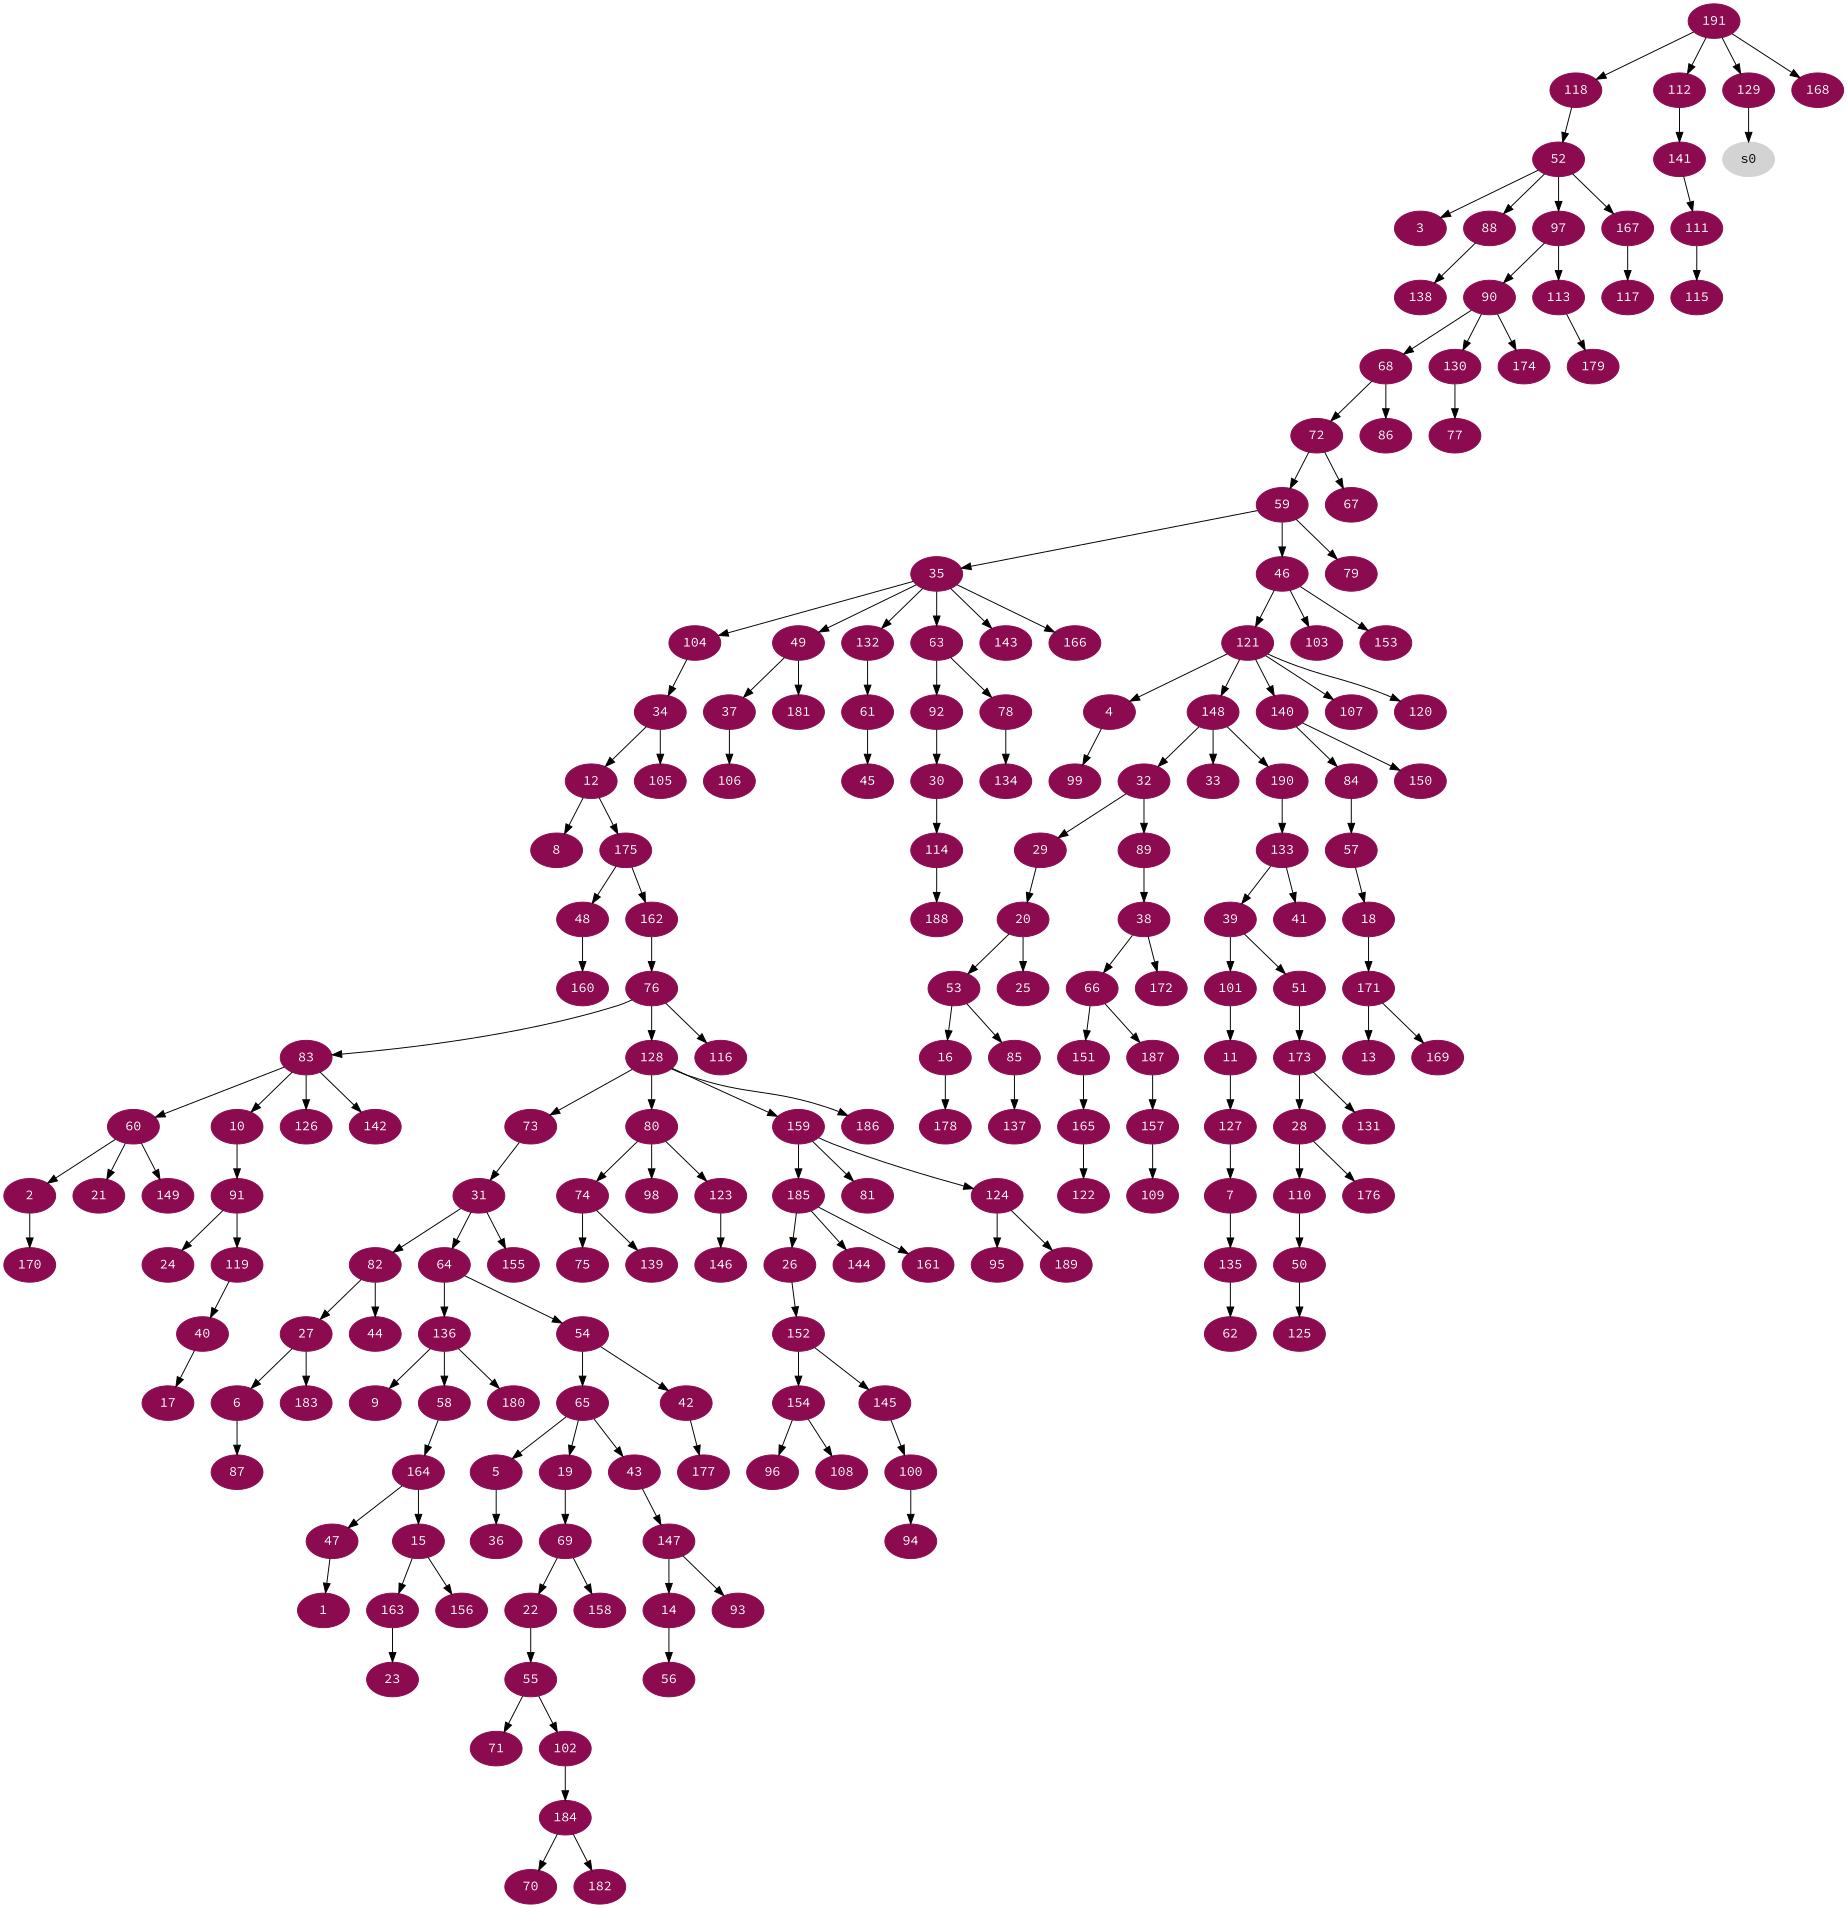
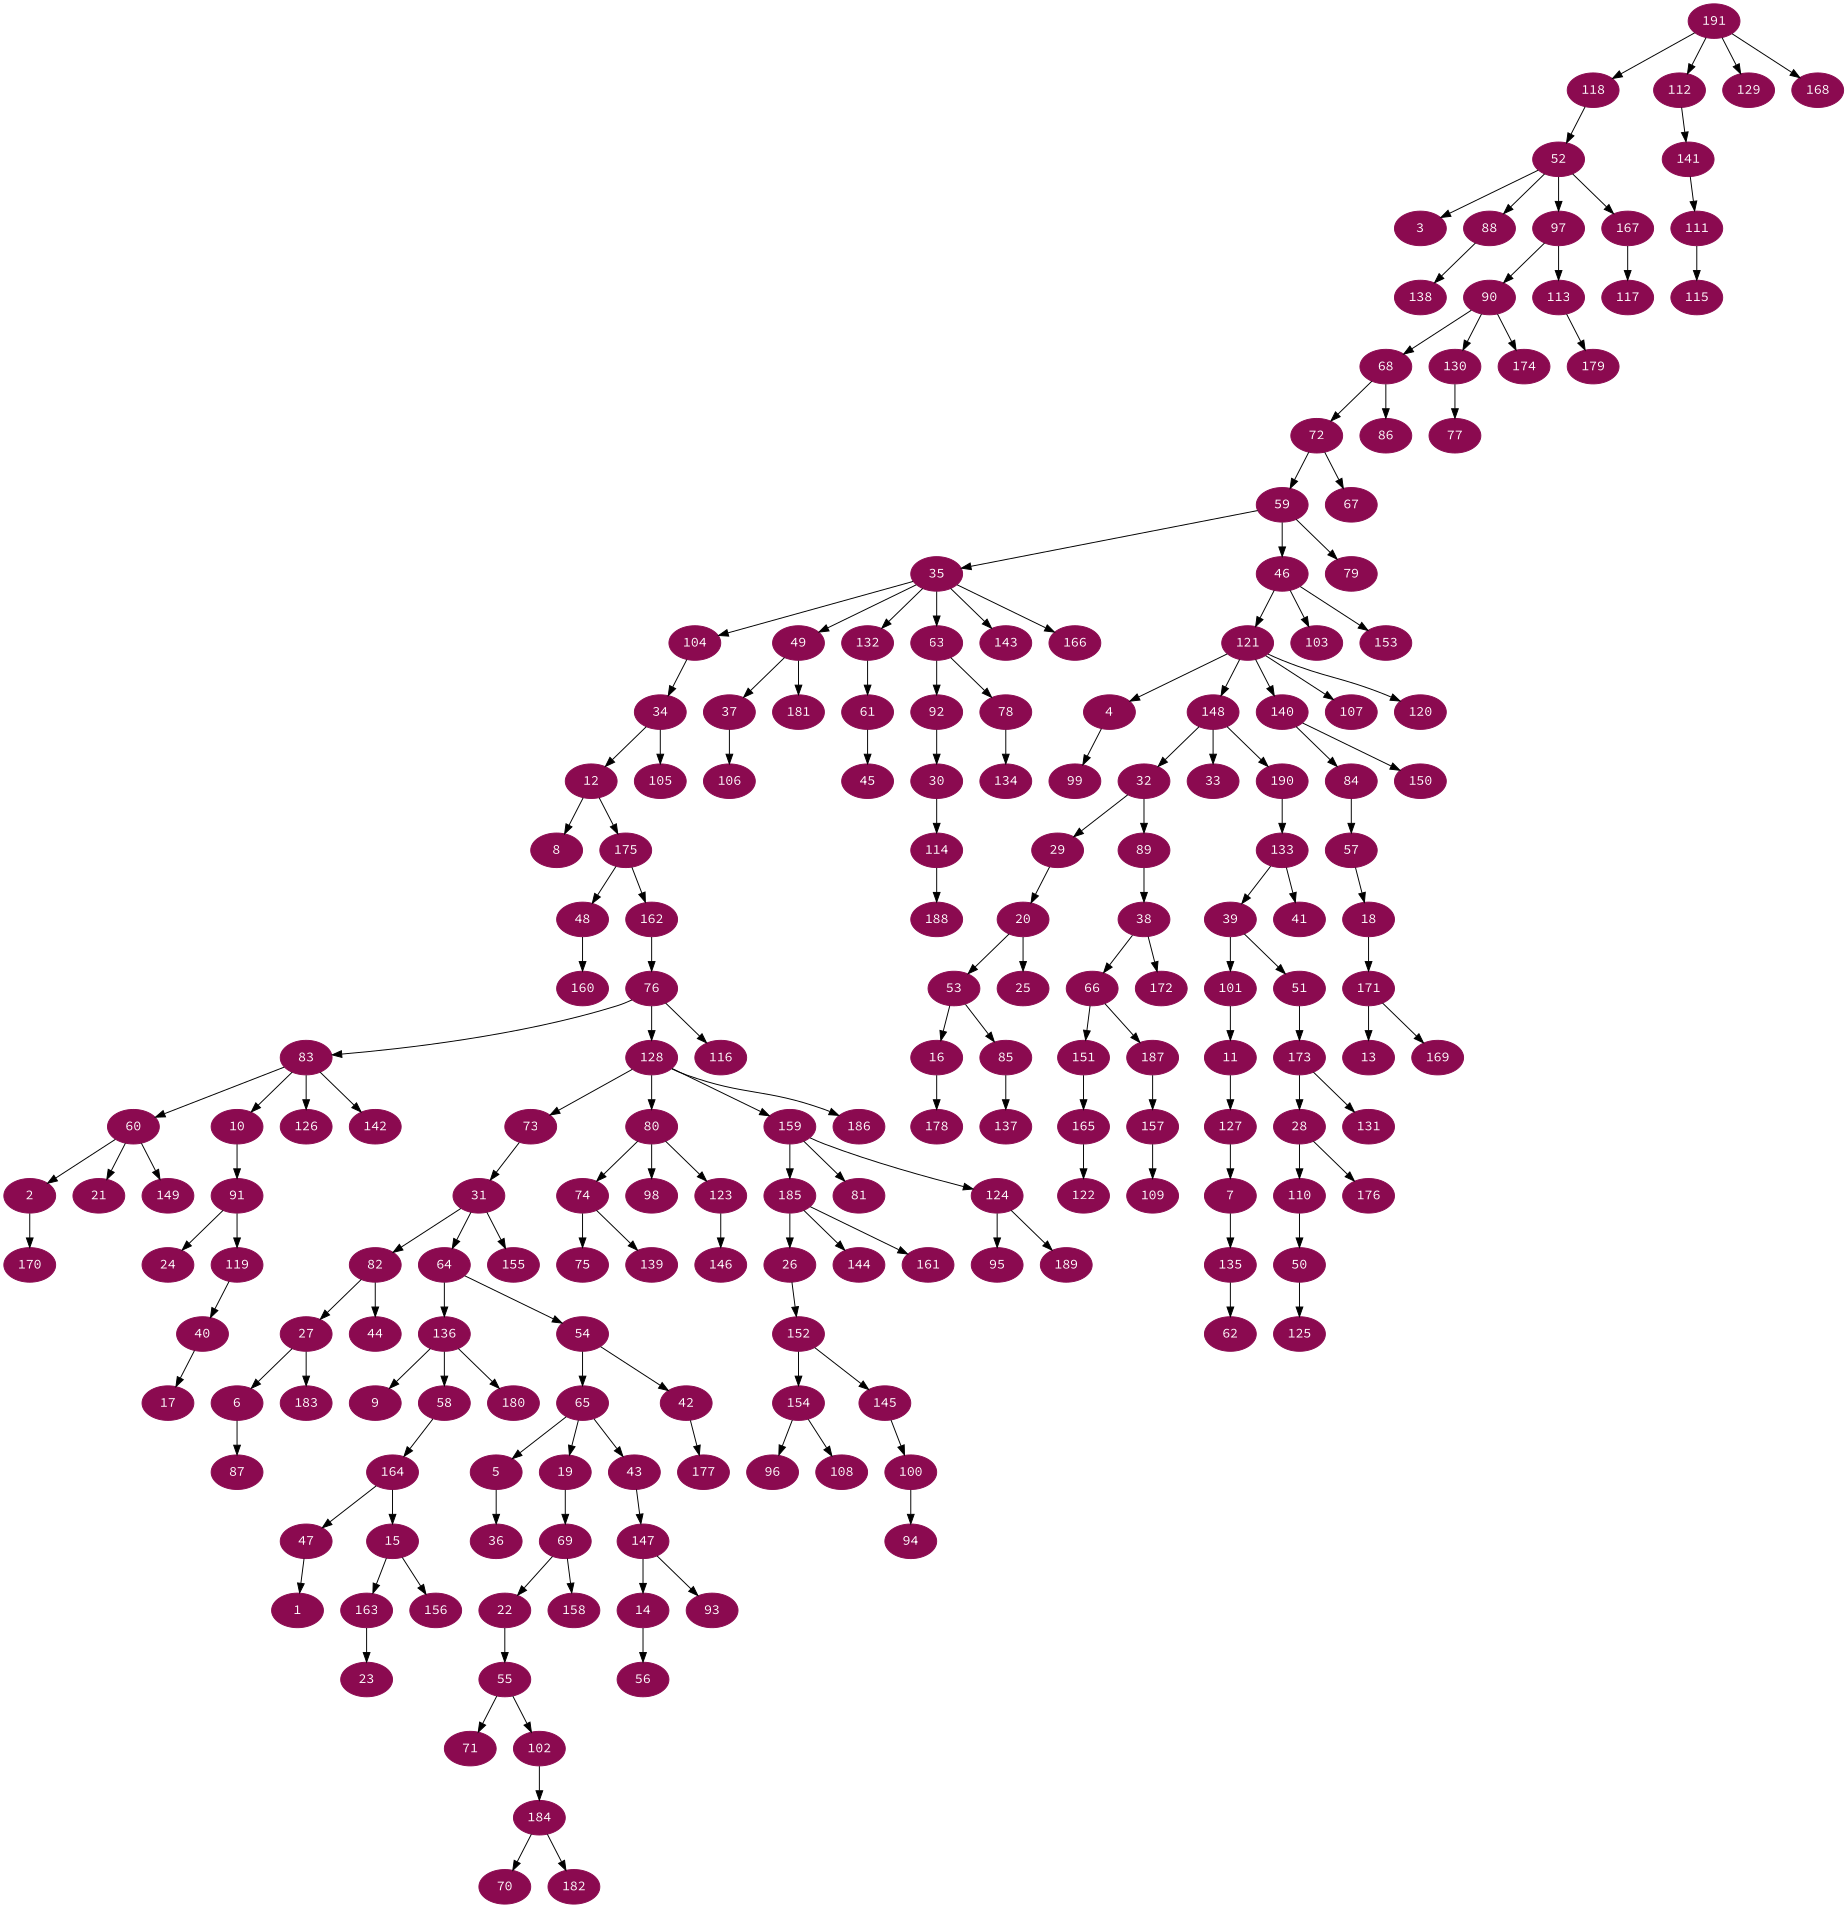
  digraph {
    fontname="Source Code Pro"
    node [color=deeppink4 fontcolor=white style=filled fontname="Source Code Pro"]
    edge [fontname="Source Code Pro"]
    47
    1
    60
    2
    21
    149
    170
    52
    3
    88
    97
    167
    121
    4
    148
    140
    107
    120
    99
    65
    5
    19
    43
    36
    27
    6
    183
    87
    127
    7
    135
    12
    8
    175
    136
    9
    58
    180
    83
    10
    126
    142
    91
    101
    11
    34
    105
    171
    13
    169
    147
    14
    93
    56
    164
    15
    163
    156
    53
    16
    85
    178
    40
    17
    57
    18
    69
    29
    20
    25
    22
    158
    55
    23
    24
    119
    185
    26
    144
    161
    152
    82
    44
    173
    28
    131
    110
    176
    32
    89
    92
    30
    114
    73
    31
    64
    155
    33
    190
    104
    59
    35
    46
    79
    49
    132
    63
    143
    166
    37
    181
    106
    38
    66
    172
    133
    39
    41
    51
    54
    42
    177
    61
    45
    103
    153
    48
    162
    160
    50
    125
    118
    71
    102
    84
    72
    67
    62
    78
    151
    187
    90
    68
    130
    174
    86
    184
    70
    182
    128
    80
    159
    186
    74
    98
    123
    75
    139
    76
    116
    77
    134
    81
    124
    150
    137
    138
    113
    100
    94
    95
    189
    154
    96
    108
    145
    157
    109
    141
    111
    115
    191
    112
    129
    168
    179
    188
    117
    165
    122
    146
-   s0 [color=lightgrey fontcolor=black]
    47 -> 1
    60 -> 2
    60 -> 21
    60 -> 149
    2 -> 170
    52 -> 3
    52 -> 88
    52 -> 97
    52 -> 167
    88 -> 138
    97 -> 90
    97 -> 113
    167 -> 117
    121 -> 4
    121 -> 148
    121 -> 140
    121 -> 107
    121 -> 120
    4 -> 99
    148 -> 32
    148 -> 33
    148 -> 190
    140 -> 84
    140 -> 150
    65 -> 5
    65 -> 19
    65 -> 43
    5 -> 36
    19 -> 69
    43 -> 147
    27 -> 6
    27 -> 183
    6 -> 87
    127 -> 7
    7 -> 135
    135 -> 62
    12 -> 8
    12 -> 175
    175 -> 48
    175 -> 162
    136 -> 9
    136 -> 58
    136 -> 180
    58 -> 164
    83 -> 60
    83 -> 10
    83 -> 126
    83 -> 142
    10 -> 91
    91 -> 24
    91 -> 119
    101 -> 11
    11 -> 127
    34 -> 12
    34 -> 105
    171 -> 13
    171 -> 169
    147 -> 14
    147 -> 93
    14 -> 56
    164 -> 47
    164 -> 15
    15 -> 163
    15 -> 156
    163 -> 23
    53 -> 16
    53 -> 85
    16 -> 178
    85 -> 137
    40 -> 17
    57 -> 18
    18 -> 171
    69 -> 22
    69 -> 158
    29 -> 20
    20 -> 53
    20 -> 25
    22 -> 55
    55 -> 71
    55 -> 102
    119 -> 40
    185 -> 26
    185 -> 144
    185 -> 161
    26 -> 152
    152 -> 154
    152 -> 145
    82 -> 27
    82 -> 44
    173 -> 28
    173 -> 131
    28 -> 110
    28 -> 176
    110 -> 50
    32 -> 29
    32 -> 89
    89 -> 38
    92 -> 30
    30 -> 114
    114 -> 188
    73 -> 31
    31 -> 82
    31 -> 64
    31 -> 155
    64 -> 136
    64 -> 54
    190 -> 133
    104 -> 34
    59 -> 35
    59 -> 46
    59 -> 79
    35 -> 104
    35 -> 49
    35 -> 132
    35 -> 63
    35 -> 143
    35 -> 166
    46 -> 121
    46 -> 103
    46 -> 153
    49 -> 37
    49 -> 181
    132 -> 61
    63 -> 92
    63 -> 78
    37 -> 106
    38 -> 66
    38 -> 172
    66 -> 151
    66 -> 187
    133 -> 39
    133 -> 41
    39 -> 101
    39 -> 51
    51 -> 173
    54 -> 65
    54 -> 42
    42 -> 177
    61 -> 45
    48 -> 160
    162 -> 76
    50 -> 125
    118 -> 52
    102 -> 184
    84 -> 57
    72 -> 59
    72 -> 67
    78 -> 134
    151 -> 165
    187 -> 157
    90 -> 68
    90 -> 130
    90 -> 174
    68 -> 72
    68 -> 86
    130 -> 77
    184 -> 70
    184 -> 182
    128 -> 73
    128 -> 80
    128 -> 159
    128 -> 186
    80 -> 74
    80 -> 98
    80 -> 123
    159 -> 185
    159 -> 81
    159 -> 124
    74 -> 75
    74 -> 139
    123 -> 146
    76 -> 83
    76 -> 128
    76 -> 116
    124 -> 95
    124 -> 189
    113 -> 179
    100 -> 94
    154 -> 96
    154 -> 108
    145 -> 100
    157 -> 109
    141 -> 111
    111 -> 115
    191 -> 118
    191 -> 112
    191 -> 129
    191 -> 168
    112 -> 141
-   129 -> s0
    165 -> 122
  }
